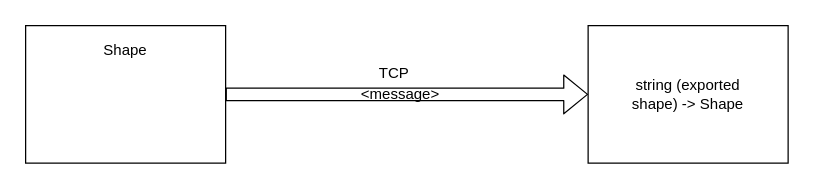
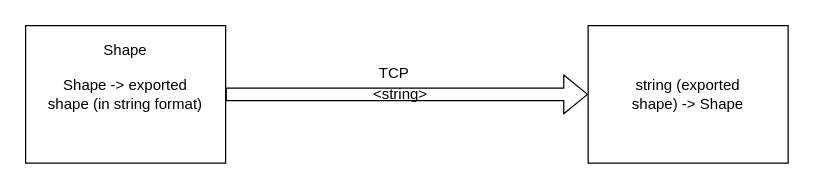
  <mxCell id="0" />
  <mxCell id="1" parent="0" />
  <mxCell id="2" value="" style="rounded=0;whiteSpace=wrap;html=1;" vertex="1" parent="1"><mxGeometry x="20" y="20" width="160" height="110" as="geometry" /></mxCell>
  <mxCell id="3" value="Shape" style="text;html=1;strokeColor=none;fillColor=none;align=center;verticalAlign=middle;whiteSpace=wrap;rounded=0;" vertex="1" parent="1"><mxGeometry x="80" y="30" width="40" height="20" as="geometry" /></mxCell>
  <mxCell id="4" value="" style="rounded=0;whiteSpace=wrap;html=1;" vertex="1" parent="1"><mxGeometry x="470" y="20" width="160" height="110" as="geometry" /></mxCell>
  <mxCell id="5" value="" style="shape=flexArrow;endArrow=classic;html=1;exitX=1;exitY=0.5;exitDx=0;exitDy=0;entryX=0;entryY=0.5;entryDx=0;entryDy=0;" edge="1" parent="1" source="2" target="4"><mxGeometry width="50" height="50" relative="1" as="geometry"><mxPoint x="440" y="260" as="sourcePoint" /><mxPoint x="490" y="210" as="targetPoint" /></mxGeometry></mxCell>
  <mxCell id="6" value="TCP" style="text;html=1;strokeColor=none;fillColor=none;align=center;verticalAlign=middle;whiteSpace=wrap;rounded=0;" vertex="1" parent="1"><mxGeometry x="300" y="50" width="30" height="15" as="geometry" /></mxCell>
- <mxCell id="7" value="&amp;lt;message&amp;gt;" style="text;html=1;strokeColor=none;fillColor=none;align=center;verticalAlign=middle;whiteSpace=wrap;rounded=0;" vertex="1" parent="1"><mxGeometry x="300" y="65" width="40" height="20" as="geometry" /></mxCell>
+ <mxCell id="7" value="&amp;lt;string&amp;gt;" style="text;html=1;strokeColor=none;fillColor=none;align=center;verticalAlign=middle;whiteSpace=wrap;rounded=0;" vertex="1" parent="1"><mxGeometry x="300" y="65" width="40" height="20" as="geometry" /></mxCell>
+ <mxCell id="8" value="Shape -&amp;gt; exported shape (in string format)" style="text;html=1;strokeColor=none;fillColor=none;align=center;verticalAlign=middle;whiteSpace=wrap;rounded=0;" vertex="1" parent="1"><mxGeometry x="35" y="65" width="130" height="20" as="geometry" /></mxCell>
  <mxCell id="9" value="string (exported shape) -&amp;gt; Shape" style="text;html=1;strokeColor=none;fillColor=none;align=center;verticalAlign=middle;whiteSpace=wrap;rounded=0;" vertex="1" parent="1"><mxGeometry x="500" y="65" width="100" height="20" as="geometry" /></mxCell>
